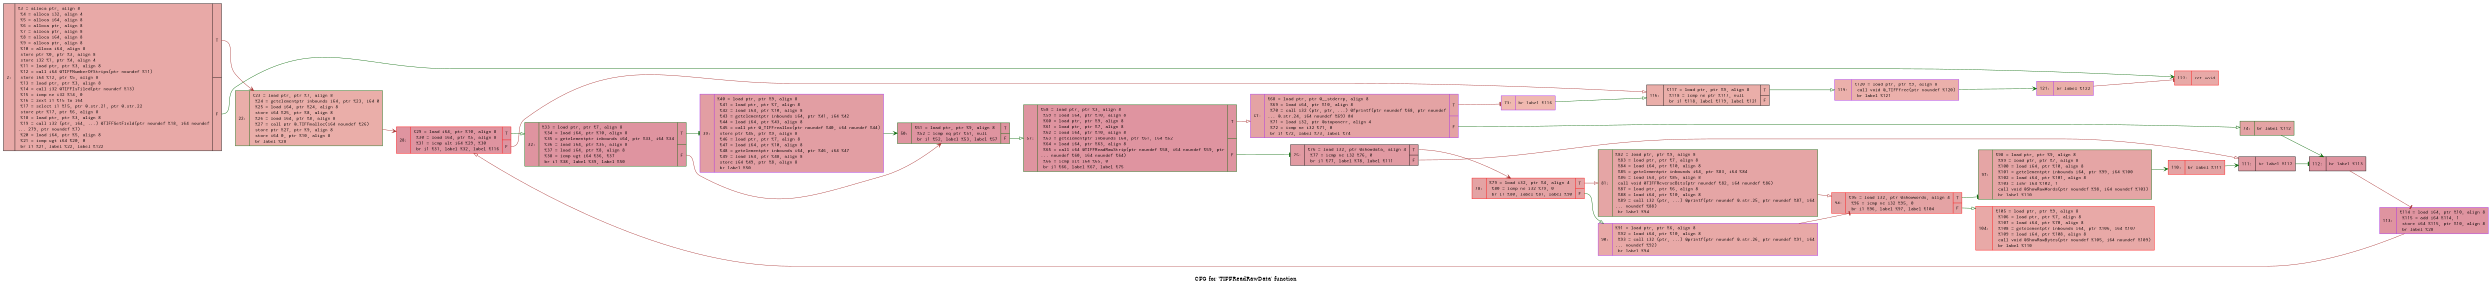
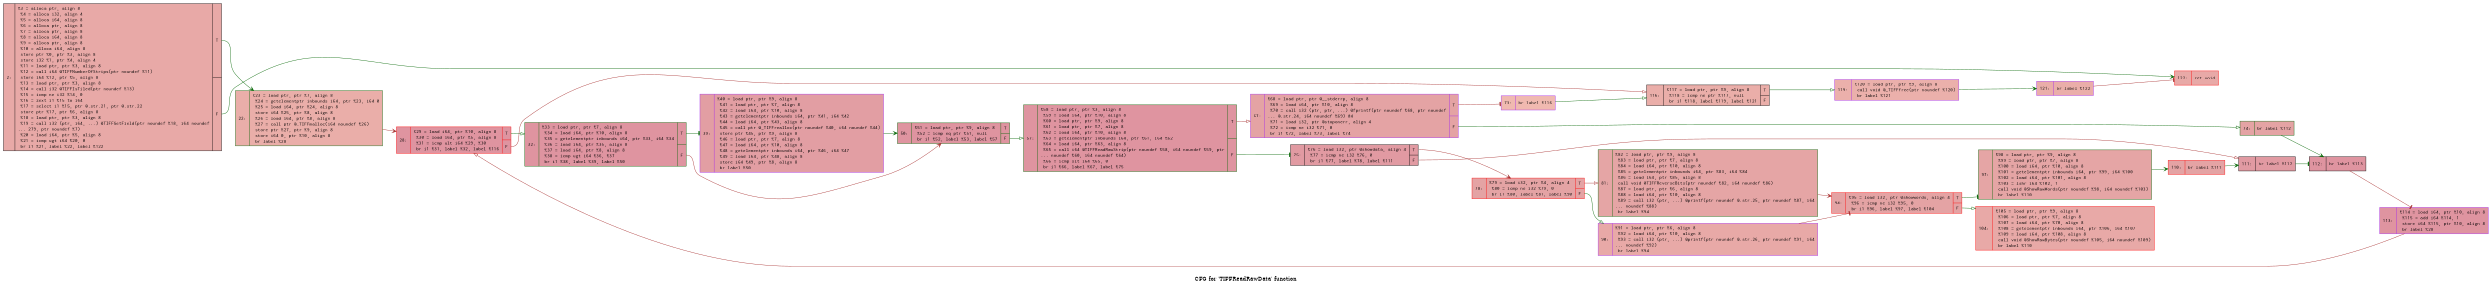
  digraph {
    label="CFG for 'TIFFReadRawData' function"
    rankdir=LR
    node [color=darkgreen fillcolor="#b70d2870" fontname=Courier shape=record style=filled]
    edge [arrowhead=onormal color=darkgreen]
    n1 [color=black fillcolor="#ca3b3770" label="{2:\l|  %3 = alloca ptr, align 8\l  %4 = alloca i32, align 4\l  %5 = alloca i64, align 8\l  %6 = alloca ptr, align 8\l  %7 = alloca ptr, align 8\l  %8 = alloca i64, align 8\l  %9 = alloca ptr, align 8\l  %10 = alloca i64, align 8\l  store ptr %0, ptr %3, align 8\l  store i32 %1, ptr %4, align 4\l  %11 = load ptr, ptr %3, align 8\l  %12 = call i64 @TIFFNumberOfStrips(ptr noundef %11)\l  store i64 %12, ptr %5, align 8\l  %13 = load ptr, ptr %3, align 8\l  %14 = call i32 @TIFFIsTiled(ptr noundef %13)\l  %15 = icmp ne i32 %14, 0\l  %16 = zext i1 %15 to i64\l  %17 = select i1 %15, ptr @.str.21, ptr @.str.22\l  store ptr %17, ptr %6, align 8\l  %18 = load ptr, ptr %3, align 8\l  %19 = call i32 (ptr, i64, ...) @TIFFGetField(ptr noundef %18, i64 noundef\l... 279, ptr noundef %7)\l  %20 = load i64, ptr %5, align 8\l  %21 = icmp ugt i64 %20, 0\l  br i1 %21, label %22, label %122\l|{<s0>T|<s1>F}}"]
    n2 [fillcolor="#d0473d70" label="{22:\l|  %23 = load ptr, ptr %7, align 8\l  %24 = getelementptr inbounds i64, ptr %23, i64 0\l  %25 = load i64, ptr %24, align 8\l  store i64 %25, ptr %8, align 8\l  %26 = load i64, ptr %8, align 8\l  %27 = call ptr @_TIFFmalloc(i64 noundef %26)\l  store ptr %27, ptr %9, align 8\l  store i64 0, ptr %10, align 8\l  br label %28\l}"]
    n3 [color=red fillcolor="#ca3b3770" label="{122:\l|  ret void\l}"]
    n4 [color=red label="{28:\l|  %29 = load i64, ptr %10, align 8\l  %30 = load i64, ptr %5, align 8\l  %31 = icmp ult i64 %29, %30\l  br i1 %31, label %32, label %116\l|{<s0>T|<s1>F}}"]
    n5 [label="{32:\l|  %33 = load ptr, ptr %7, align 8\l  %34 = load i64, ptr %10, align 8\l  %35 = getelementptr inbounds i64, ptr %33, i64 %34\l  %36 = load i64, ptr %35, align 8\l  %37 = load i64, ptr %8, align 8\l  %38 = icmp ugt i64 %36, %37\l  br i1 %38, label %39, label %50\l|{<s0>T|<s1>F}}"]
    n6 [color=black fillcolor="#d0473d70" label="{116:\l|  %117 = load ptr, ptr %9, align 8\l  %118 = icmp ne ptr %117, null\l  br i1 %118, label %119, label %121\l|{<s0>T|<s1>F}}"]
    n7 [color=purple fillcolor="#be242e70" label="{39:\l|  %40 = load ptr, ptr %9, align 8\l  %41 = load ptr, ptr %7, align 8\l  %42 = load i64, ptr %10, align 8\l  %43 = getelementptr inbounds i64, ptr %41, i64 %42\l  %44 = load i64, ptr %43, align 8\l  %45 = call ptr @_TIFFrealloc(ptr noundef %40, i64 noundef %44)\l  store ptr %45, ptr %9, align 8\l  %46 = load ptr, ptr %7, align 8\l  %47 = load i64, ptr %10, align 8\l  %48 = getelementptr inbounds i64, ptr %46, i64 %47\l  %49 = load i64, ptr %48, align 8\l  store i64 %49, ptr %8, align 8\l  br label %50\l}"]
    n8 [label="{50:\l|  %51 = load ptr, ptr %9, align 8\l  %52 = icmp eq ptr %51, null\l  br i1 %52, label %53, label %57\l|{<s0>T|<s1>F}}"]
    n9 [color=purple fillcolor="#d24b4070" label="{119:\l|  %120 = load ptr, ptr %9, align 8\l  call void @_TIFFfree(ptr noundef %120)\l  br label %121\l}"]
    n10 [label="{57:\l|  %58 = load ptr, ptr %3, align 8\l  %59 = load i64, ptr %10, align 8\l  %60 = load ptr, ptr %9, align 8\l  %61 = load ptr, ptr %7, align 8\l  %62 = load i64, ptr %10, align 8\l  %63 = getelementptr inbounds i64, ptr %61, i64 %62\l  %64 = load i64, ptr %63, align 8\l  %65 = call i64 @TIFFReadRawStrip(ptr noundef %58, i64 noundef %59, ptr\l... noundef %60, i64 noundef %64)\l  %66 = icmp slt i64 %65, 0\l  br i1 %66, label %67, label %75\l|{<s0>T|<s1>F}}"]
    n11 [color=purple fillcolor="#d0473d70" label="{121:\l|  br label %122\l}"]
    n12 [color=purple fillcolor="#c32e3170" label="{67:\l|  %68 = load ptr, ptr @__stderrp, align 8\l  %69 = load i64, ptr %10, align 8\l  %70 = call i32 (ptr, ptr, ...) @fprintf(ptr noundef %68, ptr noundef\l... @.str.24, i64 noundef %69) #4\l  %71 = load i32, ptr @stoponerr, align 4\l  %72 = icmp ne i32 %71, 0\l  br i1 %72, label %73, label %74\l|{<s0>T|<s1>F}}"]
    n13 [color=black fillcolor="#bb1b2c70" label="{75:\l|  %76 = load i32, ptr @showdata, align 4\l  %77 = icmp ne i32 %76, 0\l  br i1 %77, label %78, label %111\l|{<s0>T|<s1>F}}"]
    n14 [color=purple fillcolor="#de614d70" label="{73:\l|  br label %116\l}"]
    n15 [fillcolor="#c32e3170" label="{74:\l|  br label %112\l}"]
    n16 [color=red fillcolor="#c32e3170" label="{78:\l|  %79 = load i32, ptr %4, align 4\l  %80 = icmp ne i32 %79, 0\l  br i1 %80, label %81, label %90\l|{<s0>T|<s1>F}}"]
    n17 [color=black fillcolor="#bb1b2c70" label="{111:\l|  br label %112\l}"]
    n18 [color=black label="{112:\l|  br label %113\l}"]
    n19 [fillcolor="#c5333470" label="{81:\l|  %82 = load ptr, ptr %9, align 8\l  %83 = load ptr, ptr %7, align 8\l  %84 = load i64, ptr %10, align 8\l  %85 = getelementptr inbounds i64, ptr %83, i64 %84\l  %86 = load i64, ptr %85, align 8\l  call void @TIFFReverseBits(ptr noundef %82, i64 noundef %86)\l  %87 = load ptr, ptr %6, align 8\l  %88 = load i64, ptr %10, align 8\l  %89 = call i32 (ptr, ...) @printf(ptr noundef @.str.25, ptr noundef %87, i64\l... noundef %88)\l  br label %94\l}"]
    n20 [color=purple fillcolor="#ca3b3770" label="{90:\l|  %91 = load ptr, ptr %6, align 8\l  %92 = load i64, ptr %10, align 8\l  %93 = call i32 (ptr, ...) @printf(ptr noundef @.str.26, ptr noundef %91, i64\l... noundef %92)\l  br label %94\l}"]
    n21 [color=purple label="{113:\l|  %114 = load i64, ptr %10, align 8\l  %115 = add i64 %114, 1\l  store i64 %115, ptr %10, align 8\l  br label %28\l}"]
    n22 [color=red fillcolor="#c32e3170" label="{94:\l|  %95 = load i32, ptr @showwords, align 4\l  %96 = icmp ne i32 %95, 0\l  br i1 %96, label %97, label %104\l|{<s0>T|<s1>F}}"]
    n23 [fillcolor="#c5333470" label="{97:\l|  %98 = load ptr, ptr %9, align 8\l  %99 = load ptr, ptr %7, align 8\l  %100 = load i64, ptr %10, align 8\l  %101 = getelementptr inbounds i64, ptr %99, i64 %100\l  %102 = load i64, ptr %101, align 8\l  %103 = lshr i64 %102, 1\l  call void @ShowRawWords(ptr noundef %98, i64 noundef %103)\l  br label %110\l}"]
    n24 [color=red fillcolor="#ca3b3770" label="{104:\l|  %105 = load ptr, ptr %9, align 8\l  %106 = load ptr, ptr %7, align 8\l  %107 = load i64, ptr %70, align 8\l  %108 = getelementptr inbounds i64, ptr %106, i64 %107\l  %109 = load i64, ptr %108, align 8\l  call void @ShowRawBytes(ptr noundef %105, i64 noundef %109)\l  br label %110\l}"]
    n25 [color=red fillcolor="#c32e3170" label="{110:\l|  br label %111\l}"]
-   n1 -> n2 [arrowhead=vee color=brown tailport=s0]
+   n1 -> n2 [arrowhead=vee tailport=s0]
    n1 -> n3 [arrowhead=vee tailport=s1]
    n2 -> n4 [arrowhead=vee color=brown]
    n4 -> n5 [tailport=s0]
    n4 -> n6 [color=brown tailport=s1]
    n5 -> n7 [arrowhead=tee tailport=s0]
    n5 -> n8 [arrowhead=vee color=brown tailport=s1]
    n6 -> n9 [tailport=s0]
    n7 -> n8 [arrowhead=vee]
    n8 -> n10 [tailport=s1]
    n9 -> n11 [arrowhead=vee]
    n10 -> n12 [color=brown tailport=s0]
    n10 -> n13 [arrowhead=tee tailport=s1]
    n11 -> n3 [arrowhead=tee color=brown]
    n12 -> n14 [arrowhead=tee color=brown tailport=s0]
    n12 -> n15 [tailport=s1]
    n13 -> n16 [arrowhead=vee color=brown tailport=s0]
    n13 -> n17 [color=brown tailport=s1]
    n14 -> n6
    n15 -> n18 [arrowhead=vee]
    n16 -> n19 [color=brown tailport=s0]
    n16 -> n20 [tailport=s1]
    n17 -> n18 [arrowhead=tee]
    n18 -> n21 [arrowhead=tee color=brown]
-   n19 -> n22 [color=brown]
+   n19 -> n22 [arrowhead=vee color=brown]
    n20 -> n22 [arrowhead=tee color=brown]
    n21 -> n4 [color=brown]
    n22 -> n23 [arrowhead=tee tailport=s0]
    n22 -> n24 [tailport=s1]
    n23 -> n25 [arrowhead=vee]
    n25 -> n17 [arrowhead=vee]
  }
